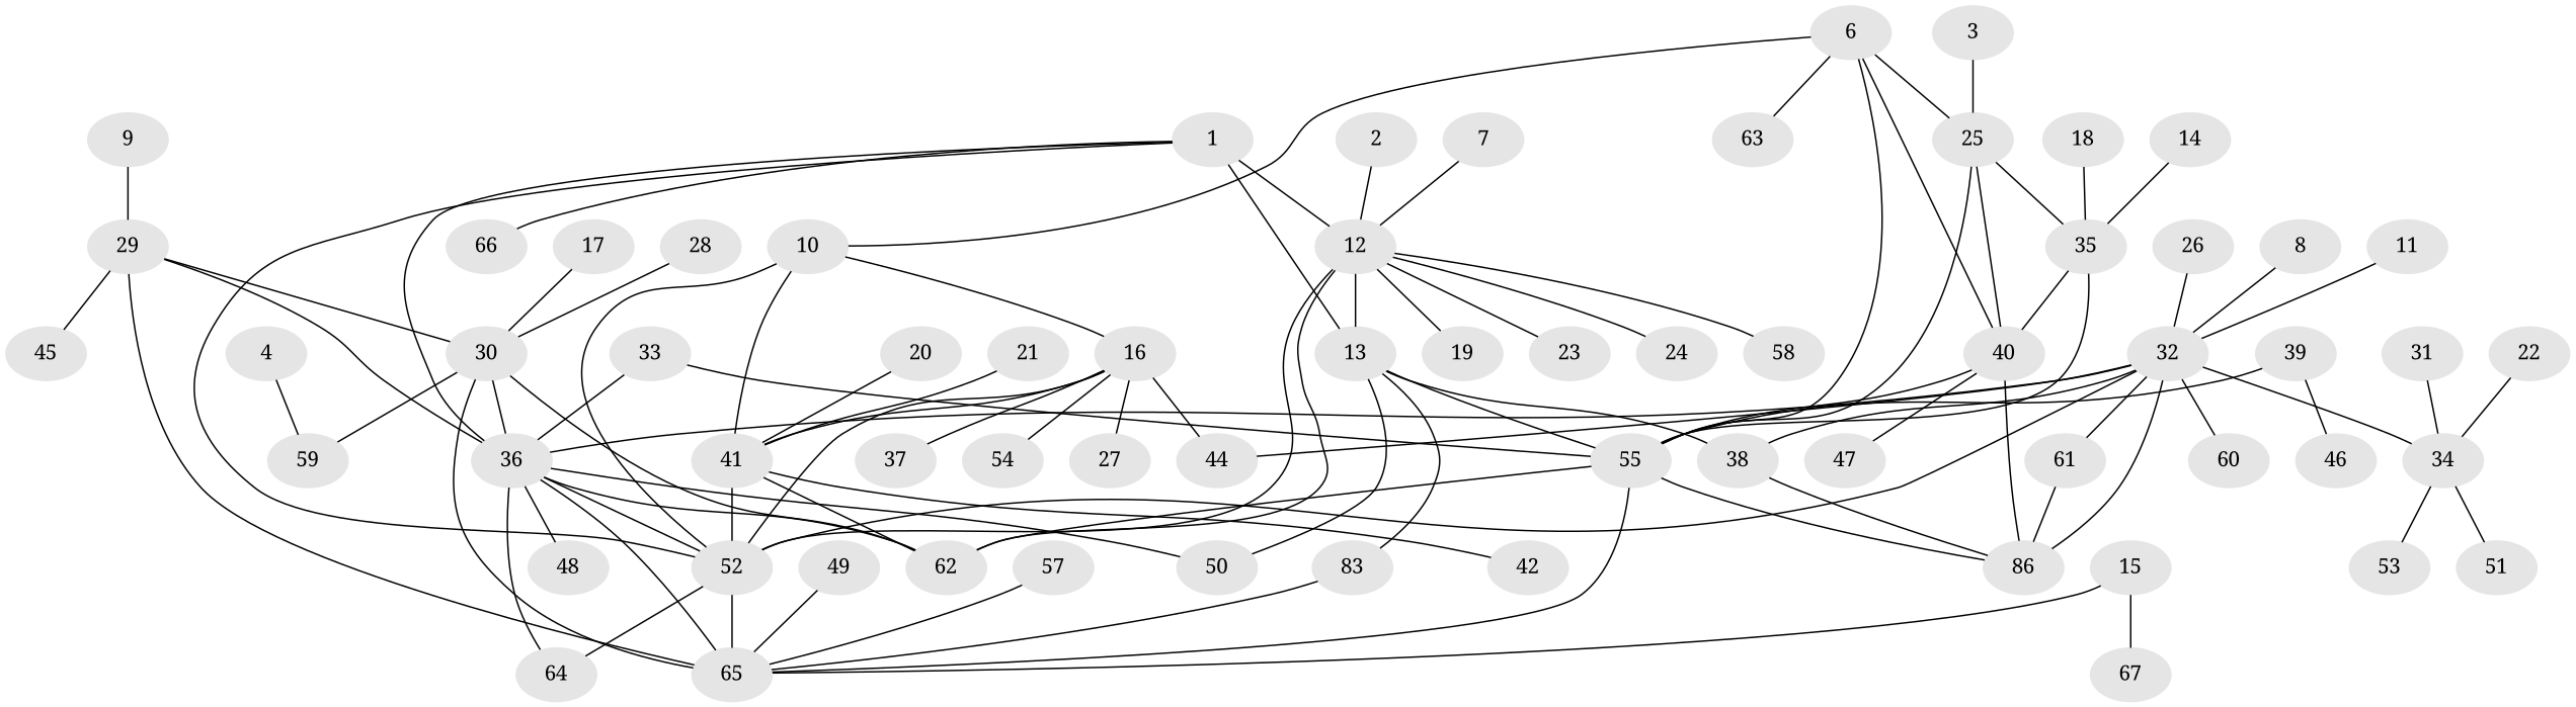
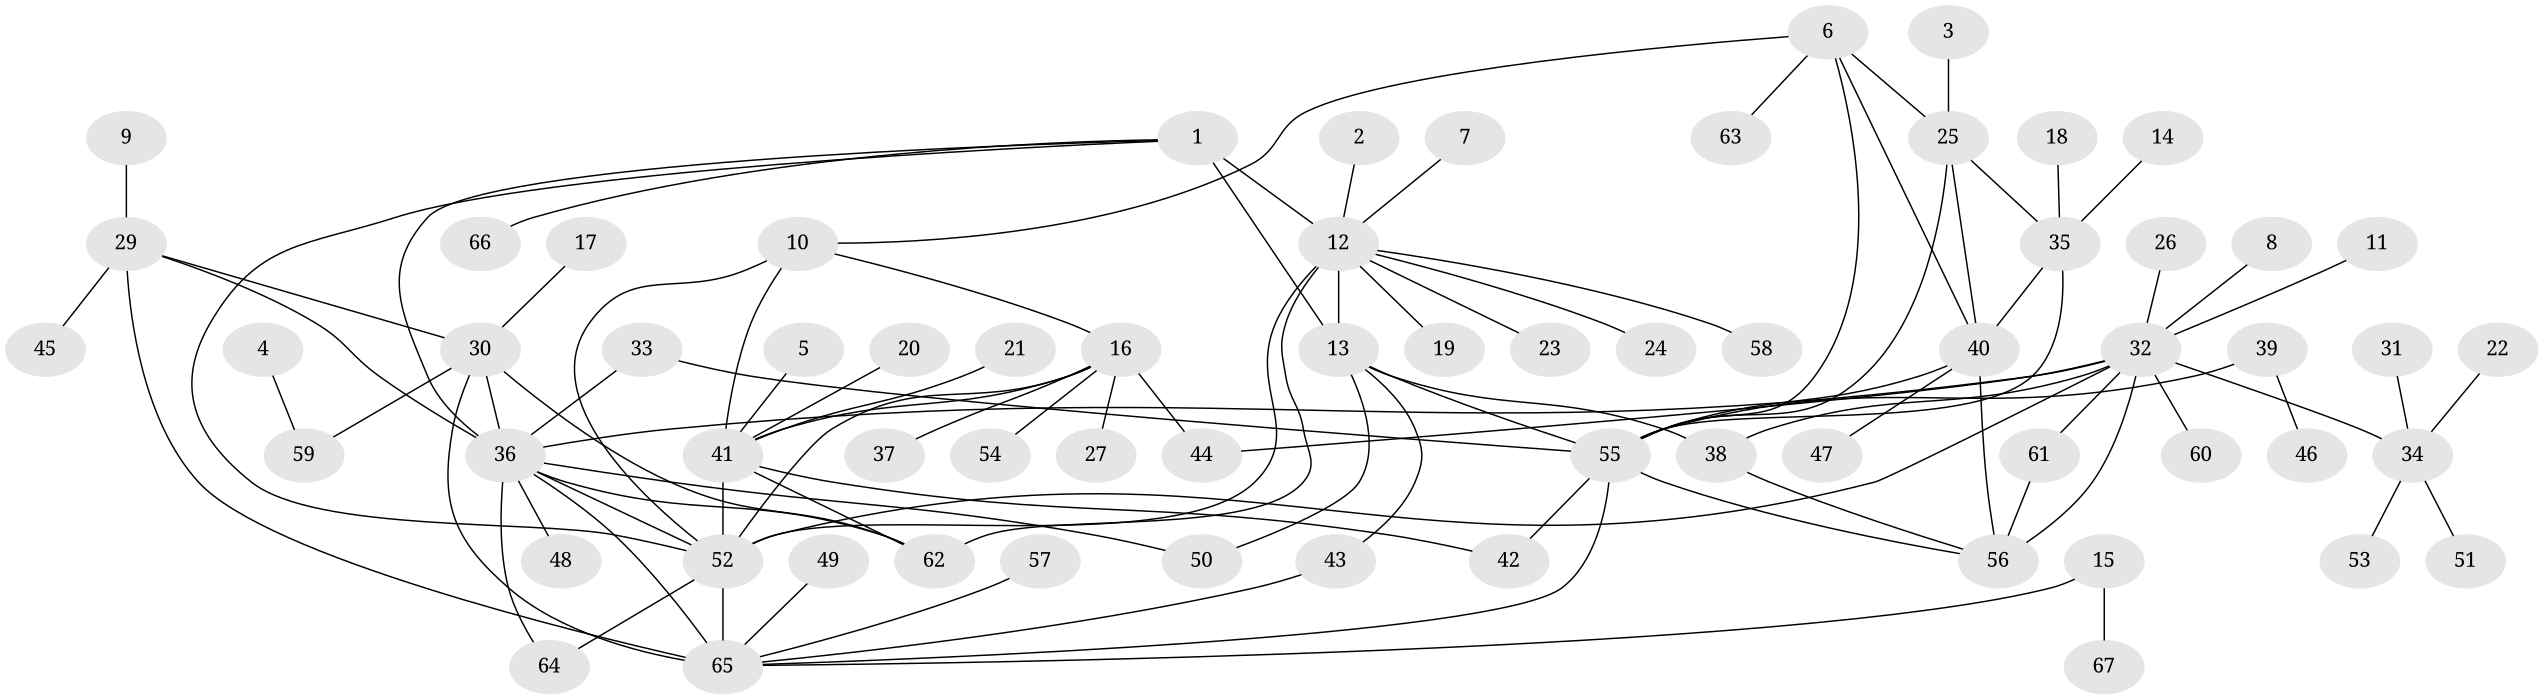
  graph {
    fontname="Noto Serif"
    node [color=gray90 fontname="Noto Serif" style=filled]
    edge [fontname="Noto Serif" weight=1.0]
    1
    12
    13
    36
    52
    66
    19
    23
    24
    58
    62
    55
    38
-   43 [label=83]
+   43
    50
    65
    48
    64
    2
    3
    25
    35
    40
    4
    59
    41
    42
+   5
    6
    10
    63
    16
    47
-   56 [label=86]
+   56
    7
    8
    32
    44
    34
    60
    61
    9
    29
    30
    45
    27
    37
    54
    11
    14
    15
    67
    17
    18
    20
    21
    22
    51
    53
    26
-   28
    31
    33
    39
    46
    49
    57
    1 -- 12 [weight=3.0]
    1 -- 13 [weight=2.0]
    1 -- 36
    1 -- 52
    1 -- 66
    12 -- 13 [weight=6.0]
    12 -- 52
    12 -- 19
    12 -- 23
    12 -- 24
    12 -- 58
    12 -- 62
    13 -- 55
    13 -- 38
    13 -- 43
    13 -- 50
    36 -- 52
    36 -- 62
    36 -- 50
    36 -- 65
    36 -- 48
    36 -- 64
    52 -- 65
    52 -- 64
-   55 -- 62
+   55 -- 42
    55 -- 65
    55 -- 56
    38 -- 56
    43 -- 65
    2 -- 12
    3 -- 25
    25 -- 55
    25 -- 35
    25 -- 40
    35 -- 55
    35 -- 40
    40 -- 55
    40 -- 47
    40 -- 56
    4 -- 59
    41 -- 52 [weight=3.0]
    41 -- 62
    41 -- 42
+   5 -- 41
    6 -- 55 [weight=2.0]
    6 -- 25 [weight=2.0]
    6 -- 40 [weight=2.0]
    6 -- 10
    6 -- 63
    10 -- 52
    10 -- 41 [weight=3.0]
    10 -- 16
    16 -- 52
    16 -- 41 [weight=3.0]
    16 -- 44
    16 -- 27
    16 -- 37
    16 -- 54
    7 -- 12
    8 -- 32
    32 -- 36
    32 -- 52
    32 -- 38 [weight=2.0]
    32 -- 56 [weight=2.0]
    32 -- 44 [weight=2.0]
    32 -- 34 [weight=4.0]
    32 -- 60
    32 -- 61
    34 -- 51
    34 -- 53
    61 -- 56 [weight=2.0]
    9 -- 29
    29 -- 36
    29 -- 65
    29 -- 30 [weight=3.0]
    29 -- 45
    30 -- 36 [weight=3.0]
    30 -- 62
    30 -- 65 [weight=3.0]
    30 -- 59
    11 -- 32
    14 -- 35
    15 -- 65
    15 -- 67
    17 -- 30
    18 -- 35
    20 -- 41
    21 -- 41
    22 -- 34
    26 -- 32
-   28 -- 30
    31 -- 34
    33 -- 36
    33 -- 55
    39 -- 55
    39 -- 46
    49 -- 65
    57 -- 65
  }
